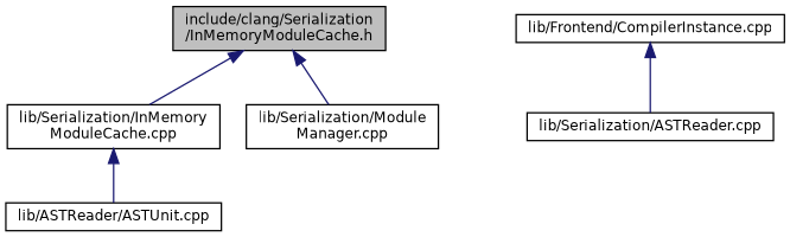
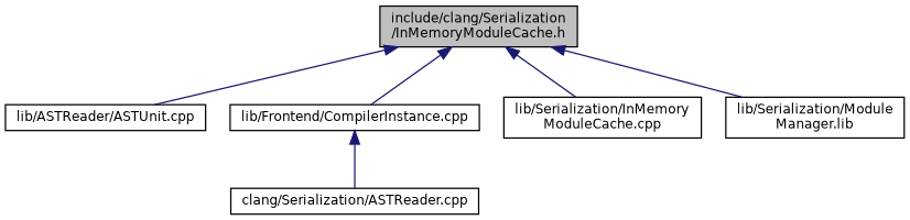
  digraph {
    node [color=black fontname=Helvetica fontsize=10 shape=record]
    edge [color=midnightblue dir=back fontname=Helvetica fontsize=10 labelfontname=Helvetica labelfontsize=10 style=solid]
    n1 [fillcolor=grey75 fontcolor=black height=0.2 label="include/clang/Serialization\l/InMemoryModuleCache.h" style=filled width=0.4]
    n2 [height=0.2 label="lib/ASTReader/ASTUnit.cpp" width=0.4]
    n3 [height=0.2 label="lib/Frontend/CompilerInstance.cpp" width=0.4]
    n4 [height=0.2 label="lib/Serialization/InMemory\lModuleCache.cpp" width=0.4]
-   n5 [height=0.2 label="lib/Serialization/Module\lManager.cpp" width=0.4]
-   n6 [height=0.2 label="lib/Serialization/ASTReader.cpp" width=0.4]
-   n4 -> n2
+   n5 [height=0.2 label="lib/Serialization/Module\lManager.lib" width=0.4]
+   n6 [height=0.2 label="clang/Serialization/ASTReader.cpp" width=0.4]
+   n1 -> n2
+   n1 -> n3
    n1 -> n4
    n1 -> n5
    n3 -> n6
  }
